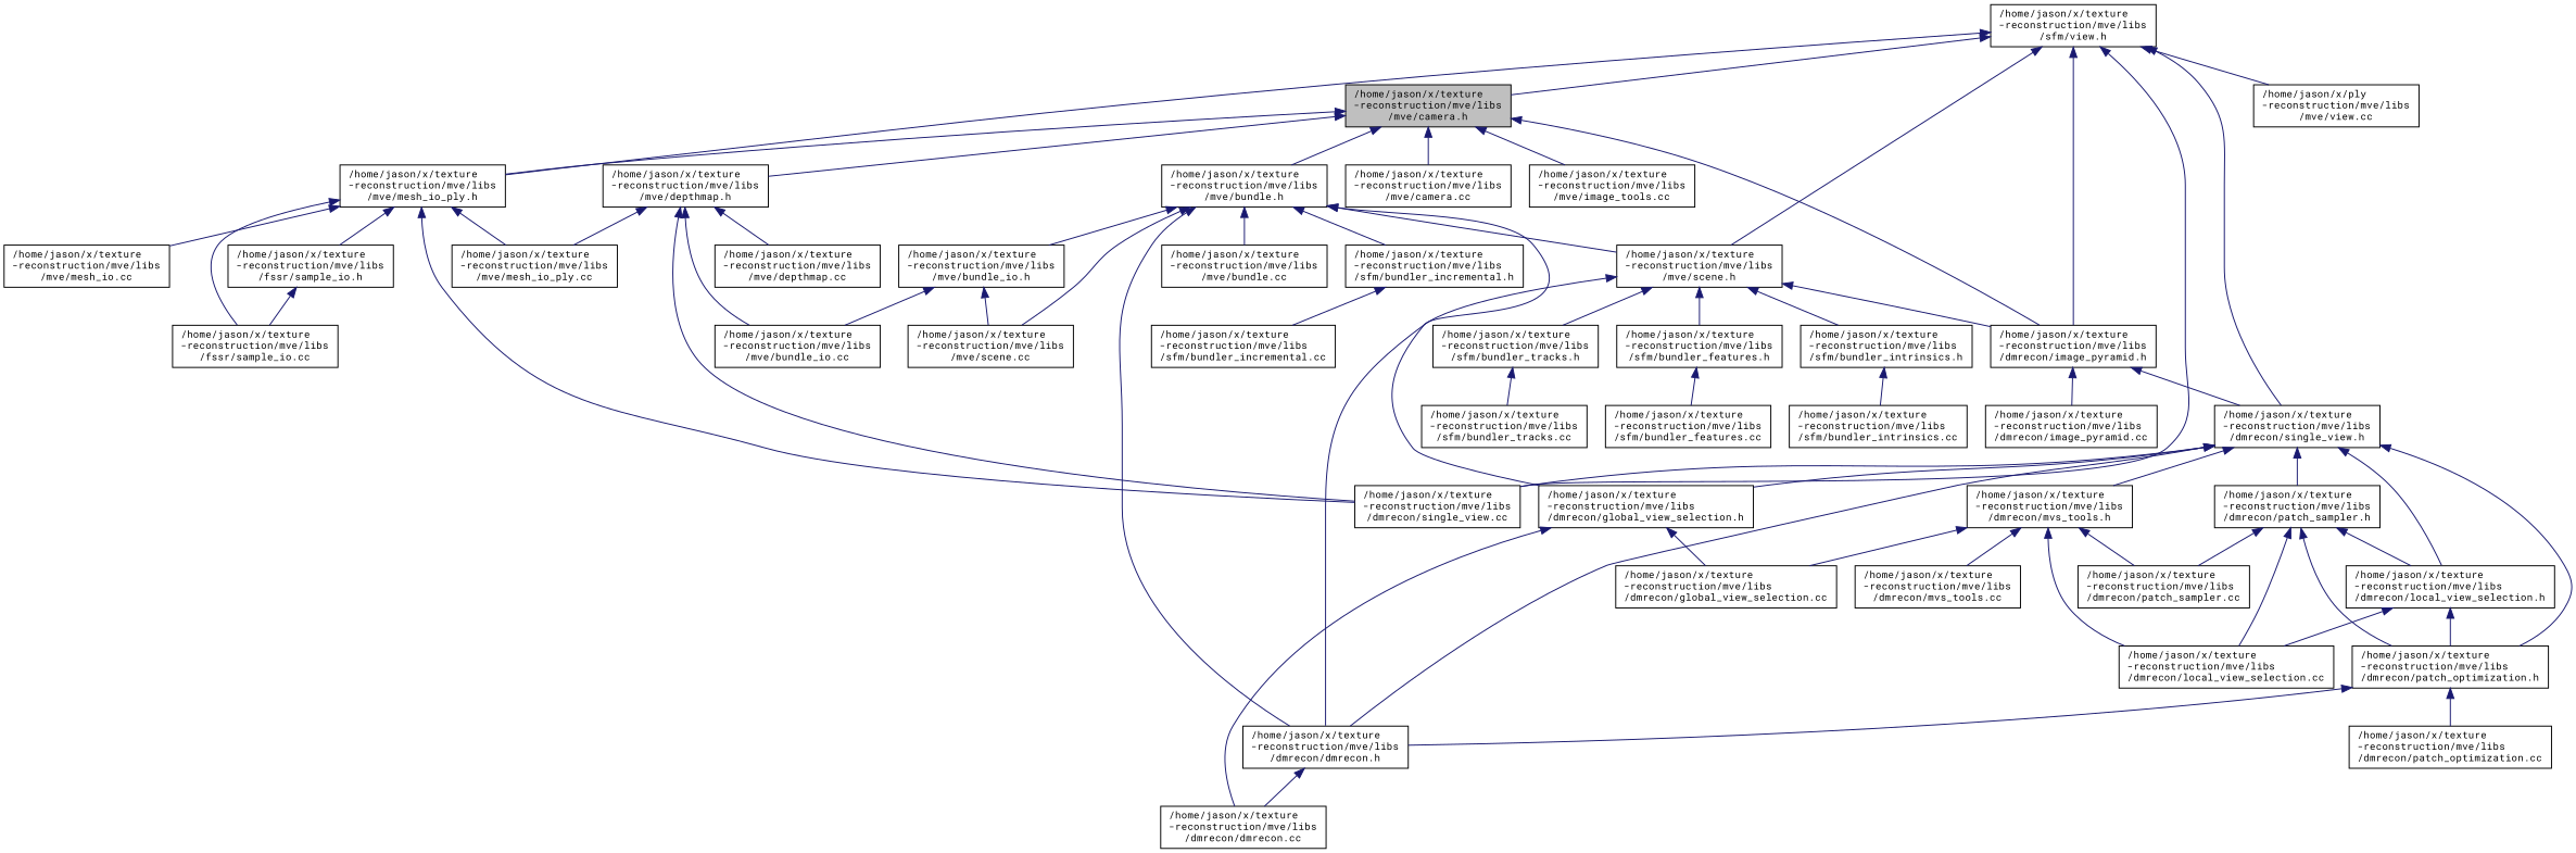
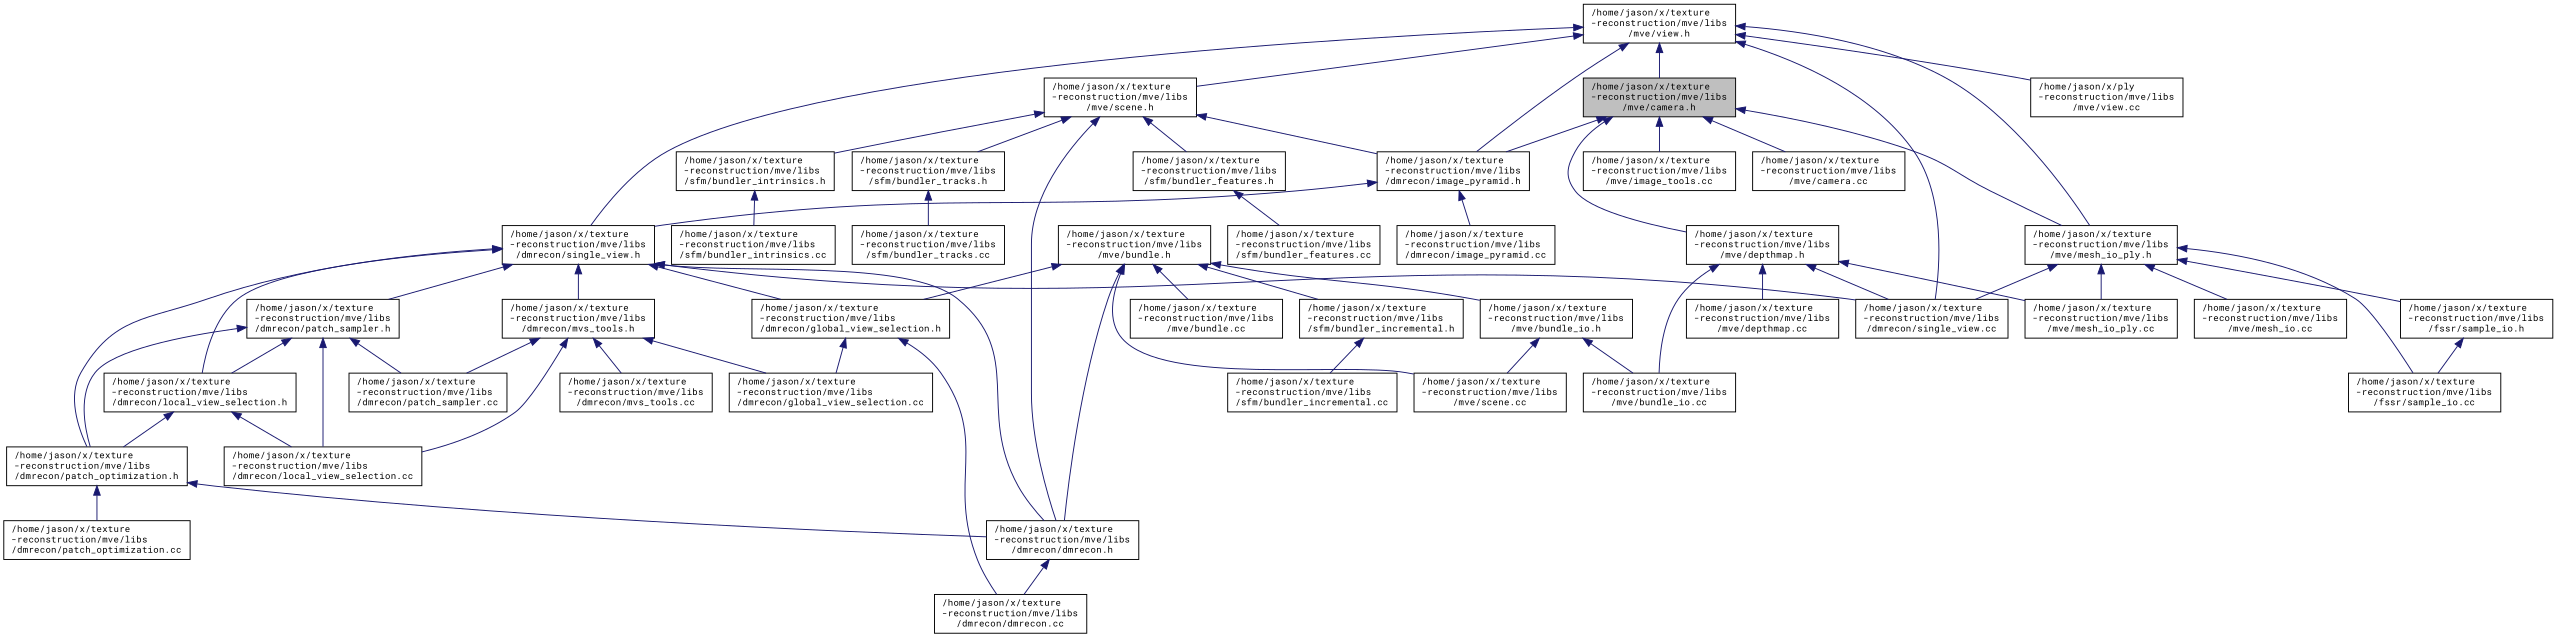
  digraph {
    fontname="Roboto Mono"
    node [color=black fillcolor=white fontname="Roboto Mono" fontsize=10 shape=record style=filled]
    edge [color=midnightblue dir=back fontname="Roboto Mono" fontsize=10 labelfontname=FreeSans labelfontsize=10 style=solid]
    n1 [fillcolor=grey75 fontcolor=black height=0.2 label="/home/jason/x/texture\l-reconstruction/mve/libs\l/mve/camera.h" width=0.4]
    n2 [height=0.2 label="/home/jason/x/texture\l-reconstruction/mve/libs\l/mve/bundle.h" width=0.4]
    n3 [height=0.2 label="/home/jason/x/texture\l-reconstruction/mve/libs\l/dmrecon/image_pyramid.h" width=0.4]
    n4 [height=0.2 label="/home/jason/x/texture\l-reconstruction/mve/libs\l/mve/mesh_io_ply.h" width=0.4]
    n5 [height=0.2 label="/home/jason/x/texture\l-reconstruction/mve/libs\l/mve/depthmap.h" width=0.4]
    n6 [height=0.2 label="/home/jason/x/texture\l-reconstruction/mve/libs\l/mve/camera.cc" width=0.4]
    n7 [height=0.2 label="/home/jason/x/texture\l-reconstruction/mve/libs\l/mve/image_tools.cc" width=0.4]
    n8 [height=0.2 label="/home/jason/x/texture\l-reconstruction/mve/libs\l/dmrecon/dmrecon.h" width=0.4]
    n9 [height=0.2 label="/home/jason/x/texture\l-reconstruction/mve/libs\l/mve/scene.h" width=0.4]
    n10 [height=0.2 label="/home/jason/x/texture\l-reconstruction/mve/libs\l/dmrecon/global_view_selection.h" width=0.4]
    n11 [height=0.2 label="/home/jason/x/texture\l-reconstruction/mve/libs\l/mve/bundle.cc" width=0.4]
    n12 [height=0.2 label="/home/jason/x/texture\l-reconstruction/mve/libs\l/mve/bundle_io.h" width=0.4]
    n13 [height=0.2 label="/home/jason/x/texture\l-reconstruction/mve/libs\l/sfm/bundler_incremental.h" width=0.4]
    n14 [height=0.2 label="/home/jason/x/texture\l-reconstruction/mve/libs\l/mve/scene.cc" width=0.4]
    n15 [height=0.2 label="/home/jason/x/texture\l-reconstruction/mve/libs\l/dmrecon/single_view.h" width=0.4]
    n16 [height=0.2 label="/home/jason/x/texture\l-reconstruction/mve/libs\l/dmrecon/image_pyramid.cc" width=0.4]
-   n17 [height=0.2 label="/home/jason/x/texture\l-reconstruction/mve/libs\l/sfm/view.h" width=0.4]
+   n17 [height=0.2 label="/home/jason/x/texture\l-reconstruction/mve/libs\l/mve/view.h" width=0.4]
    n18 [height=0.2 label="/home/jason/x/texture\l-reconstruction/mve/libs\l/dmrecon/single_view.cc" width=0.4]
    n19 [height=0.2 label="/home/jason/x/ply\l-reconstruction/mve/libs\l/mve/view.cc" width=0.4]
    n20 [height=0.2 label="/home/jason/x/texture\l-reconstruction/mve/libs\l/fssr/sample_io.cc" width=0.4]
    n21 [height=0.2 label="/home/jason/x/texture\l-reconstruction/mve/libs\l/fssr/sample_io.h" width=0.4]
    n22 [height=0.2 label="/home/jason/x/texture\l-reconstruction/mve/libs\l/mve/mesh_io.cc" width=0.4]
    n23 [height=0.2 label="/home/jason/x/texture\l-reconstruction/mve/libs\l/mve/mesh_io_ply.cc" width=0.4]
    n24 [height=0.2 label="/home/jason/x/texture\l-reconstruction/mve/libs\l/mve/bundle_io.cc" width=0.4]
    n25 [height=0.2 label="/home/jason/x/texture\l-reconstruction/mve/libs\l/mve/depthmap.cc" width=0.4]
    n26 [height=0.2 label="/home/jason/x/texture\l-reconstruction/mve/libs\l/dmrecon/dmrecon.cc" width=0.4]
    n27 [height=0.2 label="/home/jason/x/texture\l-reconstruction/mve/libs\l/sfm/bundler_features.h" width=0.4]
    n28 [height=0.2 label="/home/jason/x/texture\l-reconstruction/mve/libs\l/sfm/bundler_intrinsics.h" width=0.4]
    n29 [height=0.2 label="/home/jason/x/texture\l-reconstruction/mve/libs\l/sfm/bundler_tracks.h" width=0.4]
    n30 [height=0.2 label="/home/jason/x/texture\l-reconstruction/mve/libs\l/dmrecon/global_view_selection.cc" width=0.4]
    n31 [height=0.2 label="/home/jason/x/texture\l-reconstruction/mve/libs\l/sfm/bundler_incremental.cc" width=0.4]
    n32 [height=0.2 label="/home/jason/x/texture\l-reconstruction/mve/libs\l/sfm/bundler_features.cc" width=0.4]
    n33 [height=0.2 label="/home/jason/x/texture\l-reconstruction/mve/libs\l/sfm/bundler_intrinsics.cc" width=0.4]
    n34 [height=0.2 label="/home/jason/x/texture\l-reconstruction/mve/libs\l/sfm/bundler_tracks.cc" width=0.4]
    n35 [height=0.2 label="/home/jason/x/texture\l-reconstruction/mve/libs\l/dmrecon/patch_sampler.h" width=0.4]
    n36 [height=0.2 label="/home/jason/x/texture\l-reconstruction/mve/libs\l/dmrecon/patch_optimization.h" width=0.4]
    n37 [height=0.2 label="/home/jason/x/texture\l-reconstruction/mve/libs\l/dmrecon/local_view_selection.h" width=0.4]
    n38 [height=0.2 label="/home/jason/x/texture\l-reconstruction/mve/libs\l/dmrecon/mvs_tools.h" width=0.4]
    n39 [height=0.2 label="/home/jason/x/texture\l-reconstruction/mve/libs\l/dmrecon/local_view_selection.cc" width=0.4]
    n40 [height=0.2 label="/home/jason/x/texture\l-reconstruction/mve/libs\l/dmrecon/patch_sampler.cc" width=0.4]
    n41 [height=0.2 label="/home/jason/x/texture\l-reconstruction/mve/libs\l/dmrecon/patch_optimization.cc" width=0.4]
    n42 [height=0.2 label="/home/jason/x/texture\l-reconstruction/mve/libs\l/dmrecon/mvs_tools.cc" width=0.4]
-   n1 -> n2
    n1 -> n3
    n1 -> n4
    n1 -> n5
    n1 -> n6
    n1 -> n7
    n2 -> n8
-   n2 -> n9
    n2 -> n10
    n2 -> n11
    n2 -> n12
    n2 -> n13
    n2 -> n14
    n3 -> n15
    n3 -> n16
    n4 -> n18
    n4 -> n20
    n4 -> n21
    n4 -> n22
    n4 -> n23
    n5 -> n18
    n5 -> n23
    n5 -> n24
    n5 -> n25
    n8 -> n26
    n9 -> n3
    n9 -> n8
    n9 -> n27
    n9 -> n28
    n9 -> n29
    n10 -> n26
    n10 -> n30
    n12 -> n14
    n12 -> n24
    n13 -> n31
    n15 -> n8
    n15 -> n10
    n15 -> n18
    n15 -> n35
    n15 -> n36
    n15 -> n37
    n15 -> n38
    n17 -> n1
    n17 -> n3
    n17 -> n4
    n17 -> n9
    n17 -> n15
    n17 -> n18
    n17 -> n19
    n21 -> n20
    n27 -> n32
    n28 -> n33
    n29 -> n34
    n35 -> n36
    n35 -> n37
    n35 -> n39
    n35 -> n40
    n36 -> n8
    n36 -> n41
    n37 -> n36
    n37 -> n39
    n38 -> n30
    n38 -> n39
    n38 -> n40
    n38 -> n42
  }
